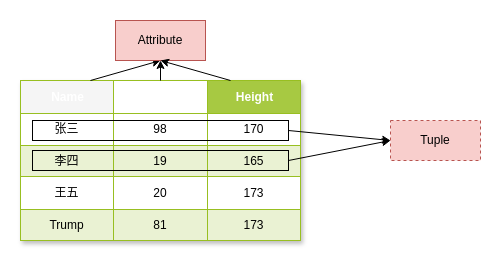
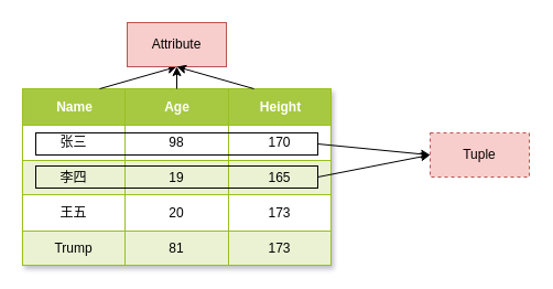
  <mxCell id="0" />
  <mxCell id="1" parent="0" />
  <mxCell id="2" value="Assets" style="childLayout=tableLayout;recursiveResize=0;strokeColor=#98bf21;fillColor=#A7C942;shadow=1;" vertex="1" parent="1"><mxGeometry x="20" y="80" width="280" height="160" as="geometry" /></mxCell>
  <mxCell id="3" style="shape=tableRow;horizontal=0;startSize=0;swimlaneHead=0;swimlaneBody=0;top=0;left=0;bottom=0;right=0;dropTarget=0;collapsible=0;recursiveResize=0;expand=0;fontStyle=0;strokeColor=inherit;fillColor=#ffffff;" vertex="1" parent="2"><mxGeometry width="280" height="33" as="geometry" /></mxCell>
- <mxCell id="4" value="&lt;p&gt;Name&lt;/p&gt;" style="connectable=0;recursiveResize=0;strokeColor=inherit;fillColor=#f5f5f5;align=center;fontStyle=1;fontColor=#FFFFFF;html=1;" vertex="1" parent="3"><mxGeometry width="93" height="33" as="geometry"><mxRectangle width="93" height="33" as="alternateBounds" /></mxGeometry></mxCell>
- <mxCell id="5" value="Age" style="connectable=0;recursiveResize=0;strokeColor=inherit;fillColor=#ffffff;align=center;fontStyle=1;fontColor=#FFFFFF;html=1;" vertex="1" parent="3"><mxGeometry x="93" width="94" height="33" as="geometry"><mxRectangle width="94" height="33" as="alternateBounds" /></mxGeometry></mxCell>
+ <mxCell id="4" value="&lt;p&gt;Name&lt;/p&gt;" style="connectable=0;recursiveResize=0;strokeColor=inherit;fillColor=#A7C942;align=center;fontStyle=1;fontColor=#FFFFFF;html=1;" vertex="1" parent="3"><mxGeometry width="93" height="33" as="geometry"><mxRectangle width="93" height="33" as="alternateBounds" /></mxGeometry></mxCell>
+ <mxCell id="5" value="Age" style="connectable=0;recursiveResize=0;strokeColor=inherit;fillColor=#A7C942;align=center;fontStyle=1;fontColor=#FFFFFF;html=1;" vertex="1" parent="3"><mxGeometry x="93" width="94" height="33" as="geometry"><mxRectangle width="94" height="33" as="alternateBounds" /></mxGeometry></mxCell>
  <mxCell id="6" value="Height" style="connectable=0;recursiveResize=0;strokeColor=inherit;fillColor=#A7C942;align=center;fontStyle=1;fontColor=#FFFFFF;html=1;" vertex="1" parent="3"><mxGeometry x="187" width="93" height="33" as="geometry"><mxRectangle width="93" height="33" as="alternateBounds" /></mxGeometry></mxCell>
  <mxCell id="7" value="" style="shape=tableRow;horizontal=0;startSize=0;swimlaneHead=0;swimlaneBody=0;top=0;left=0;bottom=0;right=0;dropTarget=0;collapsible=0;recursiveResize=0;expand=0;fontStyle=0;strokeColor=inherit;fillColor=#ffffff;" vertex="1" parent="2"><mxGeometry y="33" width="280" height="32" as="geometry" /></mxCell>
  <mxCell id="8" value="张三&lt;br&gt;" style="connectable=0;recursiveResize=0;strokeColor=inherit;fillColor=inherit;align=center;whiteSpace=wrap;html=1;shadow=0;glass=0;rounded=0;labelBorderColor=none;" vertex="1" parent="7"><mxGeometry width="93" height="32" as="geometry"><mxRectangle width="93" height="32" as="alternateBounds" /></mxGeometry></mxCell>
  <mxCell id="9" value="98" style="connectable=0;recursiveResize=0;strokeColor=inherit;fillColor=inherit;align=center;whiteSpace=wrap;html=1;shadow=0;glass=0;rounded=0;labelBorderColor=none;" vertex="1" parent="7"><mxGeometry x="93" width="94" height="32" as="geometry"><mxRectangle width="94" height="32" as="alternateBounds" /></mxGeometry></mxCell>
  <mxCell id="10" value="170" style="connectable=0;recursiveResize=0;strokeColor=inherit;fillColor=inherit;align=center;whiteSpace=wrap;html=1;shadow=0;glass=0;rounded=0;labelBorderColor=none;" vertex="1" parent="7"><mxGeometry x="187" width="93" height="32" as="geometry"><mxRectangle width="93" height="32" as="alternateBounds" /></mxGeometry></mxCell>
  <mxCell id="11" value="" style="shape=tableRow;horizontal=0;startSize=0;swimlaneHead=0;swimlaneBody=0;top=0;left=0;bottom=0;right=0;dropTarget=0;collapsible=0;recursiveResize=0;expand=0;fontStyle=1;strokeColor=inherit;fillColor=#EAF2D3;" vertex="1" parent="2"><mxGeometry y="65" width="280" height="31" as="geometry" /></mxCell>
  <mxCell id="12" value="李四" style="connectable=0;recursiveResize=0;strokeColor=inherit;fillColor=inherit;whiteSpace=wrap;html=1;" vertex="1" parent="11"><mxGeometry width="93" height="31" as="geometry"><mxRectangle width="93" height="31" as="alternateBounds" /></mxGeometry></mxCell>
  <mxCell id="13" value="19" style="connectable=0;recursiveResize=0;strokeColor=inherit;fillColor=inherit;whiteSpace=wrap;html=1;" vertex="1" parent="11"><mxGeometry x="93" width="94" height="31" as="geometry"><mxRectangle width="94" height="31" as="alternateBounds" /></mxGeometry></mxCell>
  <mxCell id="14" value="165" style="connectable=0;recursiveResize=0;strokeColor=inherit;fillColor=inherit;whiteSpace=wrap;html=1;" vertex="1" parent="11"><mxGeometry x="187" width="93" height="31" as="geometry"><mxRectangle width="93" height="31" as="alternateBounds" /></mxGeometry></mxCell>
  <mxCell id="15" value="" style="shape=tableRow;horizontal=0;startSize=0;swimlaneHead=0;swimlaneBody=0;top=0;left=0;bottom=0;right=0;dropTarget=0;collapsible=0;recursiveResize=0;expand=0;fontStyle=0;strokeColor=inherit;fillColor=#ffffff;" vertex="1" parent="2"><mxGeometry y="96" width="280" height="33" as="geometry" /></mxCell>
  <mxCell id="16" value="王五" style="connectable=0;recursiveResize=0;strokeColor=inherit;fillColor=inherit;fontStyle=0;align=center;whiteSpace=wrap;html=1;" vertex="1" parent="15"><mxGeometry width="93" height="33" as="geometry"><mxRectangle width="93" height="33" as="alternateBounds" /></mxGeometry></mxCell>
  <mxCell id="17" value="20" style="connectable=0;recursiveResize=0;strokeColor=inherit;fillColor=inherit;fontStyle=0;align=center;whiteSpace=wrap;html=1;" vertex="1" parent="15"><mxGeometry x="93" width="94" height="33" as="geometry"><mxRectangle width="94" height="33" as="alternateBounds" /></mxGeometry></mxCell>
  <mxCell id="18" value="173" style="connectable=0;recursiveResize=0;strokeColor=inherit;fillColor=inherit;fontStyle=0;align=center;whiteSpace=wrap;html=1;" vertex="1" parent="15"><mxGeometry x="187" width="93" height="33" as="geometry"><mxRectangle width="93" height="33" as="alternateBounds" /></mxGeometry></mxCell>
  <mxCell id="19" value="" style="shape=tableRow;horizontal=0;startSize=0;swimlaneHead=0;swimlaneBody=0;top=0;left=0;bottom=0;right=0;dropTarget=0;collapsible=0;recursiveResize=0;expand=0;fontStyle=1;strokeColor=inherit;fillColor=#EAF2D3;" vertex="1" parent="2"><mxGeometry y="129" width="280" height="31" as="geometry" /></mxCell>
  <mxCell id="20" value="Trump" style="connectable=0;recursiveResize=0;strokeColor=inherit;fillColor=inherit;whiteSpace=wrap;html=1;" vertex="1" parent="19"><mxGeometry width="93" height="31" as="geometry"><mxRectangle width="93" height="31" as="alternateBounds" /></mxGeometry></mxCell>
  <mxCell id="21" value="81" style="connectable=0;recursiveResize=0;strokeColor=inherit;fillColor=inherit;whiteSpace=wrap;html=1;" vertex="1" parent="19"><mxGeometry x="93" width="94" height="31" as="geometry"><mxRectangle width="94" height="31" as="alternateBounds" /></mxGeometry></mxCell>
  <mxCell id="22" value="173" style="connectable=0;recursiveResize=0;strokeColor=inherit;fillColor=inherit;whiteSpace=wrap;html=1;" vertex="1" parent="19"><mxGeometry x="187" width="93" height="31" as="geometry"><mxRectangle width="93" height="31" as="alternateBounds" /></mxGeometry></mxCell>
  <mxCell id="23" value="" style="endArrow=classic;html=1;rounded=0;exitX=0.25;exitY=0;exitDx=0;exitDy=0;entryX=0.5;entryY=1;entryDx=0;entryDy=0;" edge="1" parent="1" source="3" target="24"><mxGeometry width="50" height="50" relative="1" as="geometry"><mxPoint x="130" y="170" as="sourcePoint" /><mxPoint x="150" y="0" as="targetPoint" /></mxGeometry></mxCell>
  <mxCell id="24" value="Attribute" style="rounded=0;whiteSpace=wrap;html=1;fillColor=#f8cecc;strokeColor=#b85450;" vertex="1" parent="1"><mxGeometry x="115" y="20" width="90" height="40" as="geometry" /></mxCell>
  <mxCell id="25" style="edgeStyle=orthogonalEdgeStyle;rounded=0;orthogonalLoop=1;jettySize=auto;html=1;exitX=0.5;exitY=0;exitDx=0;exitDy=0;entryX=0.5;entryY=1;entryDx=0;entryDy=0;" edge="1" parent="1" source="3" target="24"><mxGeometry relative="1" as="geometry" /></mxCell>
  <mxCell id="26" value="" style="endArrow=classic;html=1;rounded=0;exitX=0.75;exitY=0;exitDx=0;exitDy=0;entryX=0.5;entryY=1;entryDx=0;entryDy=0;" edge="1" parent="1" source="3" target="24"><mxGeometry width="50" height="50" relative="1" as="geometry"><mxPoint x="100" y="90" as="sourcePoint" /><mxPoint x="170" y="-10" as="targetPoint" /></mxGeometry></mxCell>
  <mxCell id="27" value="Tuple" style="rounded=0;whiteSpace=wrap;html=1;fillColor=#f8cecc;strokeColor=#b85450;dashed=1;" vertex="1" parent="1"><mxGeometry x="390" y="120" width="90" height="40" as="geometry" /></mxCell>
  <mxCell id="28" value="" style="endArrow=classic;html=1;rounded=0;exitX=1;exitY=0.5;exitDx=0;exitDy=0;entryX=0;entryY=0.5;entryDx=0;entryDy=0;" edge="1" parent="1" source="29" target="27"><mxGeometry width="50" height="50" relative="1" as="geometry"><mxPoint x="130" y="170" as="sourcePoint" /><mxPoint x="180" y="120" as="targetPoint" /></mxGeometry></mxCell>
  <mxCell id="29" value="" style="rounded=0;html=1;labelBackgroundColor=none;textOpacity=0;fontColor=none;noLabel=1;fillColor=none;" vertex="1" parent="1"><mxGeometry x="32" y="120" width="256" height="20" as="geometry" /></mxCell>
  <mxCell id="30" value="" style="rounded=0;html=1;labelBackgroundColor=none;textOpacity=0;fontColor=none;noLabel=1;fillColor=none;" vertex="1" parent="1"><mxGeometry x="32" y="150" width="256" height="20" as="geometry" /></mxCell>
  <mxCell id="31" value="" style="endArrow=classic;html=1;rounded=0;exitX=1;exitY=0.5;exitDx=0;exitDy=0;entryX=0;entryY=0.5;entryDx=0;entryDy=0;" edge="1" parent="1" source="30" target="27"><mxGeometry width="50" height="50" relative="1" as="geometry"><mxPoint x="298" y="140" as="sourcePoint" /><mxPoint x="420" y="180" as="targetPoint" /></mxGeometry></mxCell>
